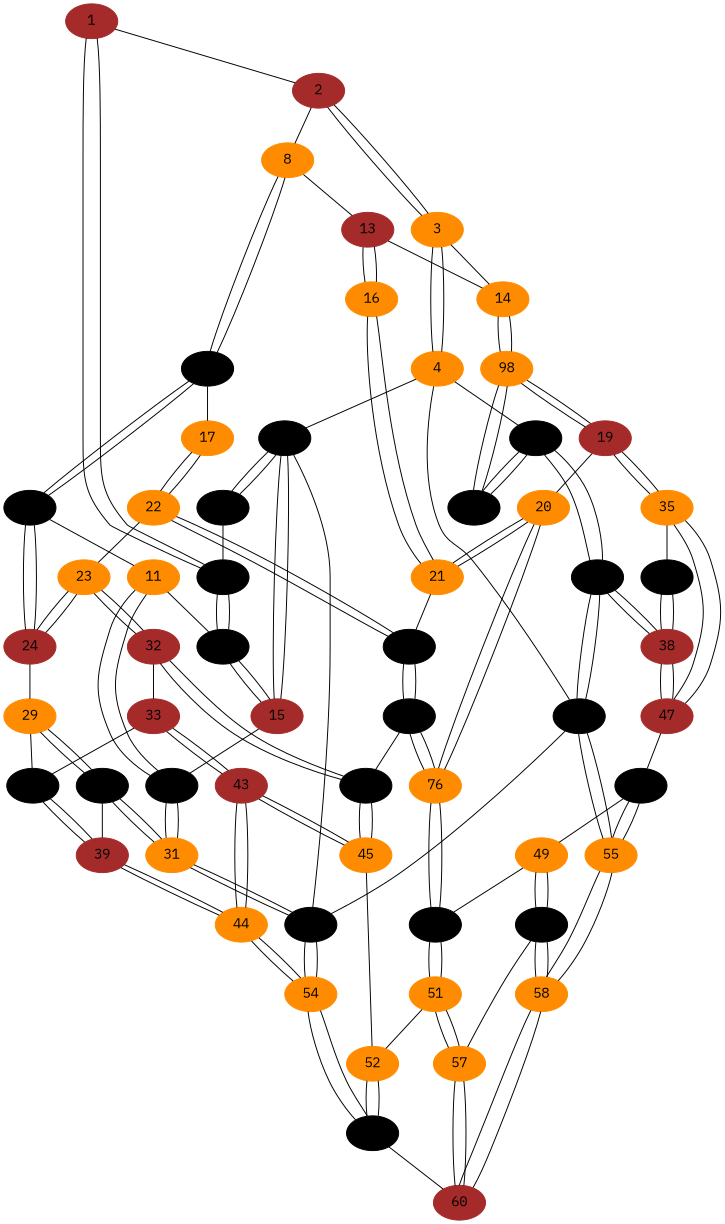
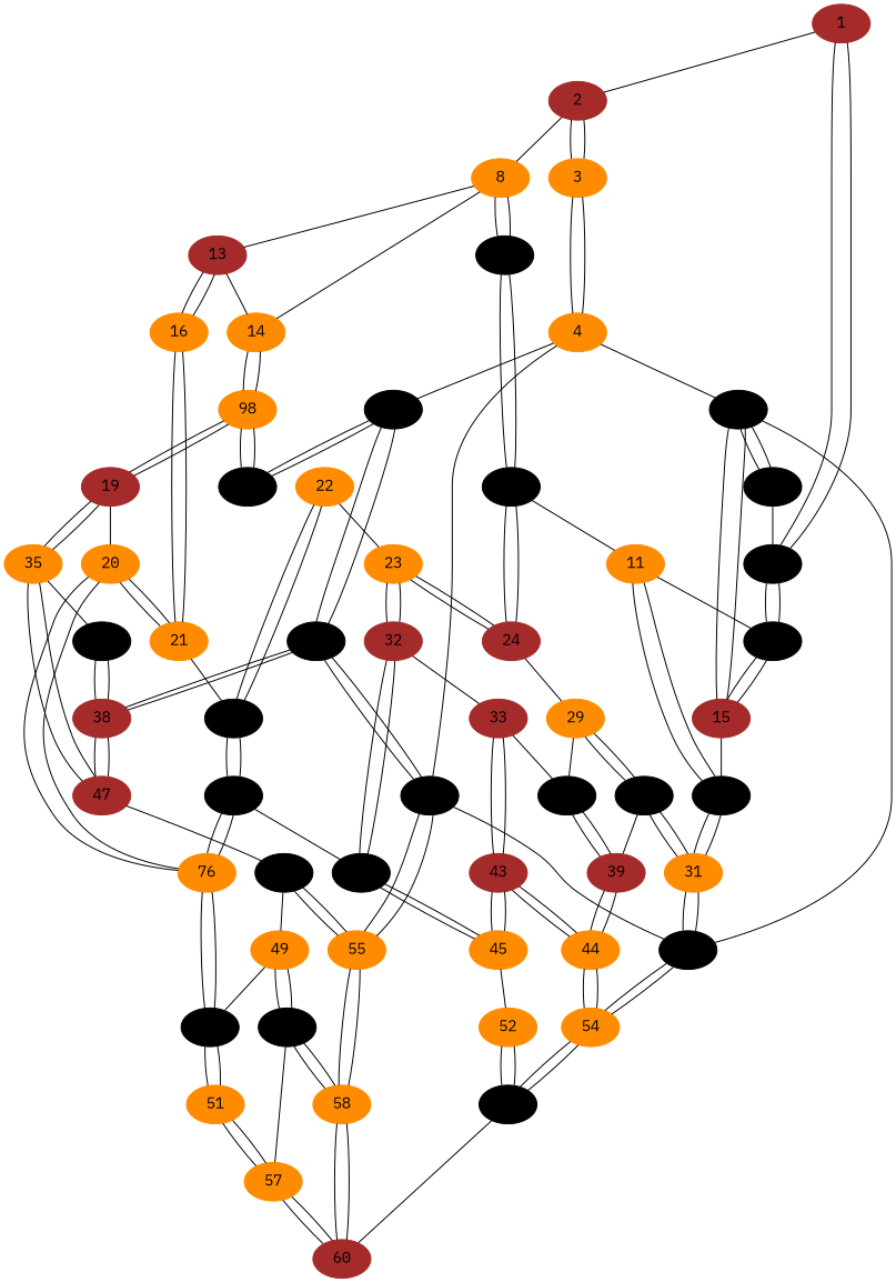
  graph {
    fontname="IBM Plex Mono"
    node [color=darkorange fontname="IBM Plex Mono" style=filled]
    edge [fontname="IBM Plex Mono"]
    1 [color=brown]
    2 [color=brown]
    7 [color=black]
    3
    8
    12 [color=black]
    4
    14
    9 [color=black]
    13 [color=brown]
    5 [color=black]
    26 [color=black]
    42 [color=black]
    n14 [label=98]
    6 [color=black]
    15 [color=brown]
    53 [color=black]
    27 [color=black]
    37 [color=black]
    55
    28 [color=black]
    54
    10 [color=black]
-   17
    16
    11
    24 [color=brown]
    22
    29
    31
    21
    19 [color=brown]
    25 [color=black]
    23
    20
    35
    n37 [label=76]
    36 [color=black]
    47 [color=brown]
    50 [color=black]
    40 [color=black]
    32 [color=brown]
    33 [color=brown]
    41 [color=black]
    30 [color=black]
    34 [color=black]
    38 [color=brown]
    39 [color=brown]
    44
    43 [color=brown]
    45
    48 [color=black]
    52
    58
    59 [color=black]
    51
    49
    56 [color=black]
    57
    60 [color=brown]
    1 -- 2
    1 -- 7
    1 -- 7
    2 -- 3
    2 -- 3
    2 -- 8
    7 -- 12
    7 -- 12
    3 -- 4
    3 -- 4
-   3 -- 14
+   8 -- 14
    8 -- 9
    8 -- 9
    8 -- 13
    12 -- 15
    12 -- 15
    4 -- 5
    4 -- 26
    4 -- 42
    14 -- n14
    14 -- n14
    9 -- 10
    9 -- 10
-   9 -- 17
    13 -- 14
    13 -- 16
    13 -- 16
    5 -- 6
    5 -- 6
    5 -- 15
    5 -- 15
    5 -- 53
    26 -- 27
    26 -- 27
    26 -- 37
    26 -- 37
    42 -- 53
    42 -- 55
    42 -- 55
    n14 -- 27
    n14 -- 27
    n14 -- 19
    n14 -- 19
    6 -- 7
    15 -- 28
    53 -- 54
    53 -- 54
    37 -- 42
    37 -- 42
    37 -- 38
    37 -- 38
    55 -- 58
    55 -- 58
    28 -- 31
    28 -- 31
    54 -- 59
    54 -- 59
    10 -- 11
    10 -- 24
    10 -- 24
-   17 -- 22
-   17 -- 22
    16 -- 21
    16 -- 21
    11 -- 12
    11 -- 28
    11 -- 28
    24 -- 29
    22 -- 25
    22 -- 25
    22 -- 23
    29 -- 30
    29 -- 30
    29 -- 34
    31 -- 53
    31 -- 53
    21 -- 25
    19 -- 20
    19 -- 35
    19 -- 35
    25 -- 40
    25 -- 40
    23 -- 24
    23 -- 24
    23 -- 32
    23 -- 32
    20 -- 21
    20 -- 21
    20 -- n37
    20 -- n37
    35 -- 36
    35 -- 47
    35 -- 47
    n37 -- 50
    n37 -- 50
    36 -- 38
    36 -- 38
    47 -- 48
    50 -- 51
    50 -- 51
    40 -- n37
    40 -- n37
    40 -- 41
    32 -- 33
    32 -- 41
    32 -- 41
    33 -- 34
    33 -- 43
    33 -- 43
    41 -- 45
    41 -- 45
    30 -- 31
    30 -- 31
    30 -- 39
    34 -- 39
    34 -- 39
    38 -- 47
    38 -- 47
    39 -- 44
    39 -- 44
    44 -- 54
    44 -- 54
    43 -- 44
    43 -- 44
    43 -- 45
    43 -- 45
    45 -- 52
    48 -- 55
    48 -- 55
    48 -- 49
    52 -- 59
    52 -- 59
    58 -- 60
    58 -- 60
    59 -- 60
-   51 -- 52
    51 -- 57
    51 -- 57
    49 -- 50
    49 -- 56
    49 -- 56
    56 -- 58
    56 -- 58
    56 -- 57
    57 -- 60
    57 -- 60
  }
